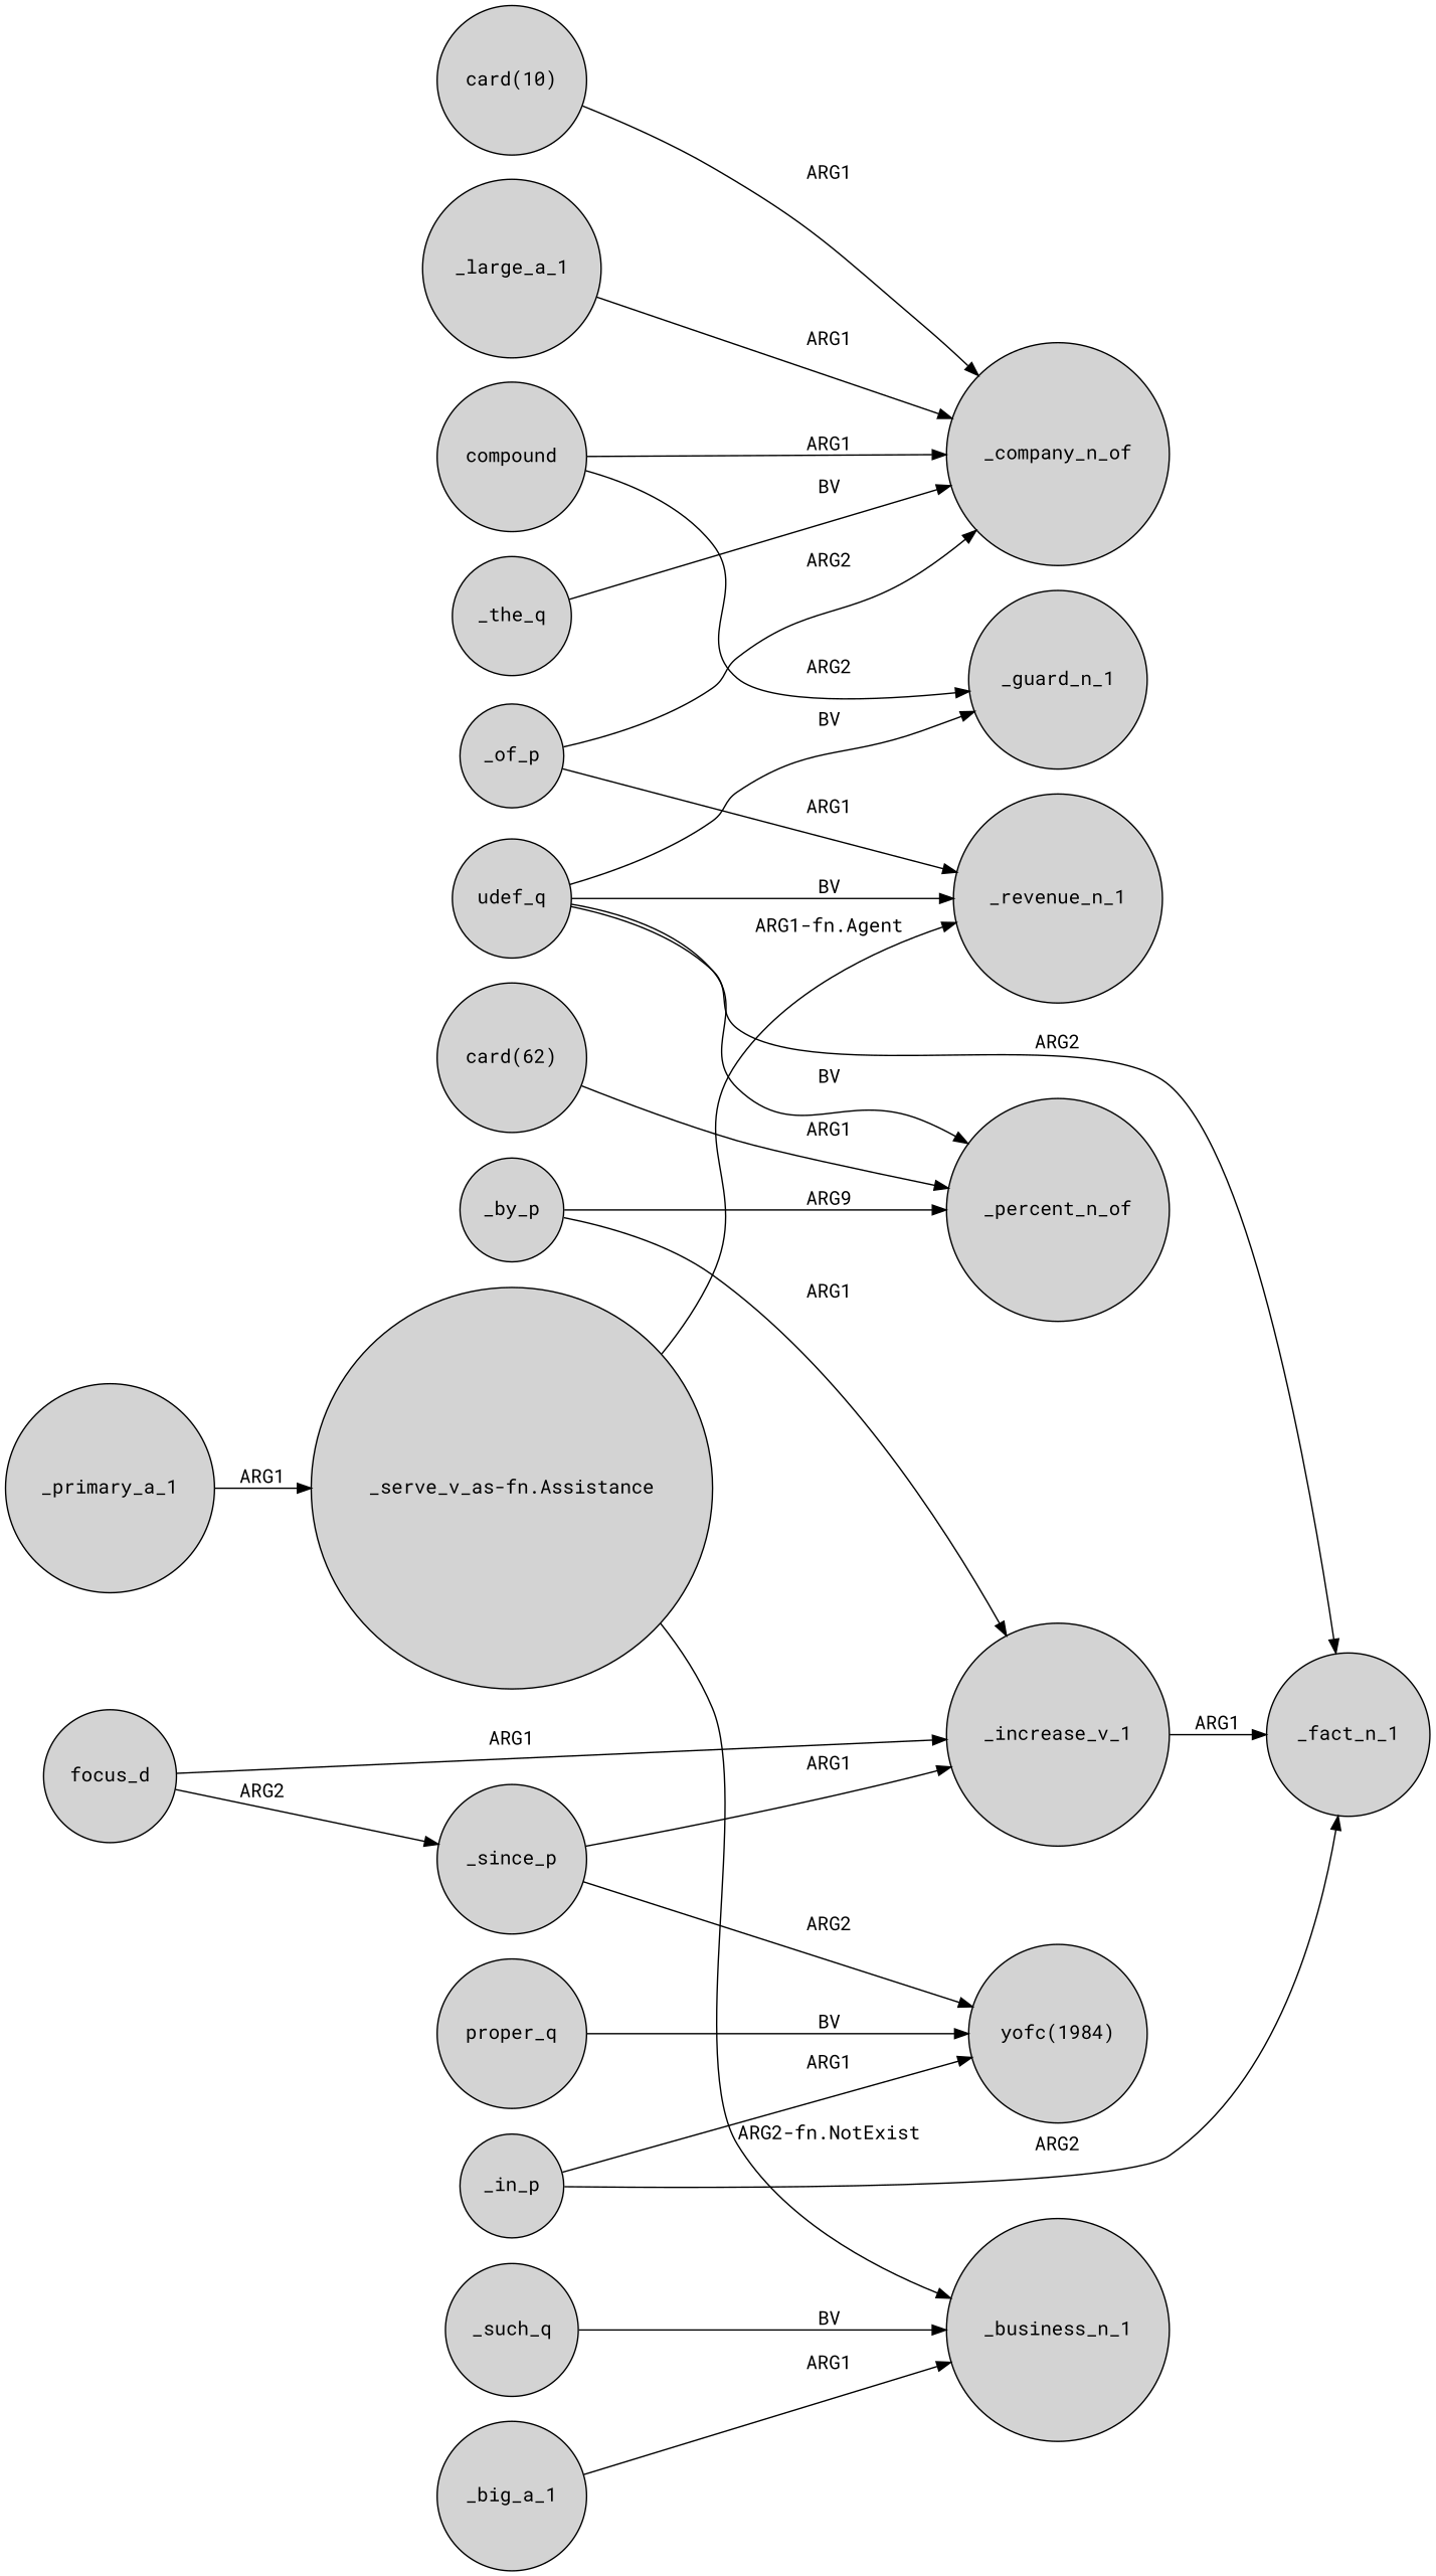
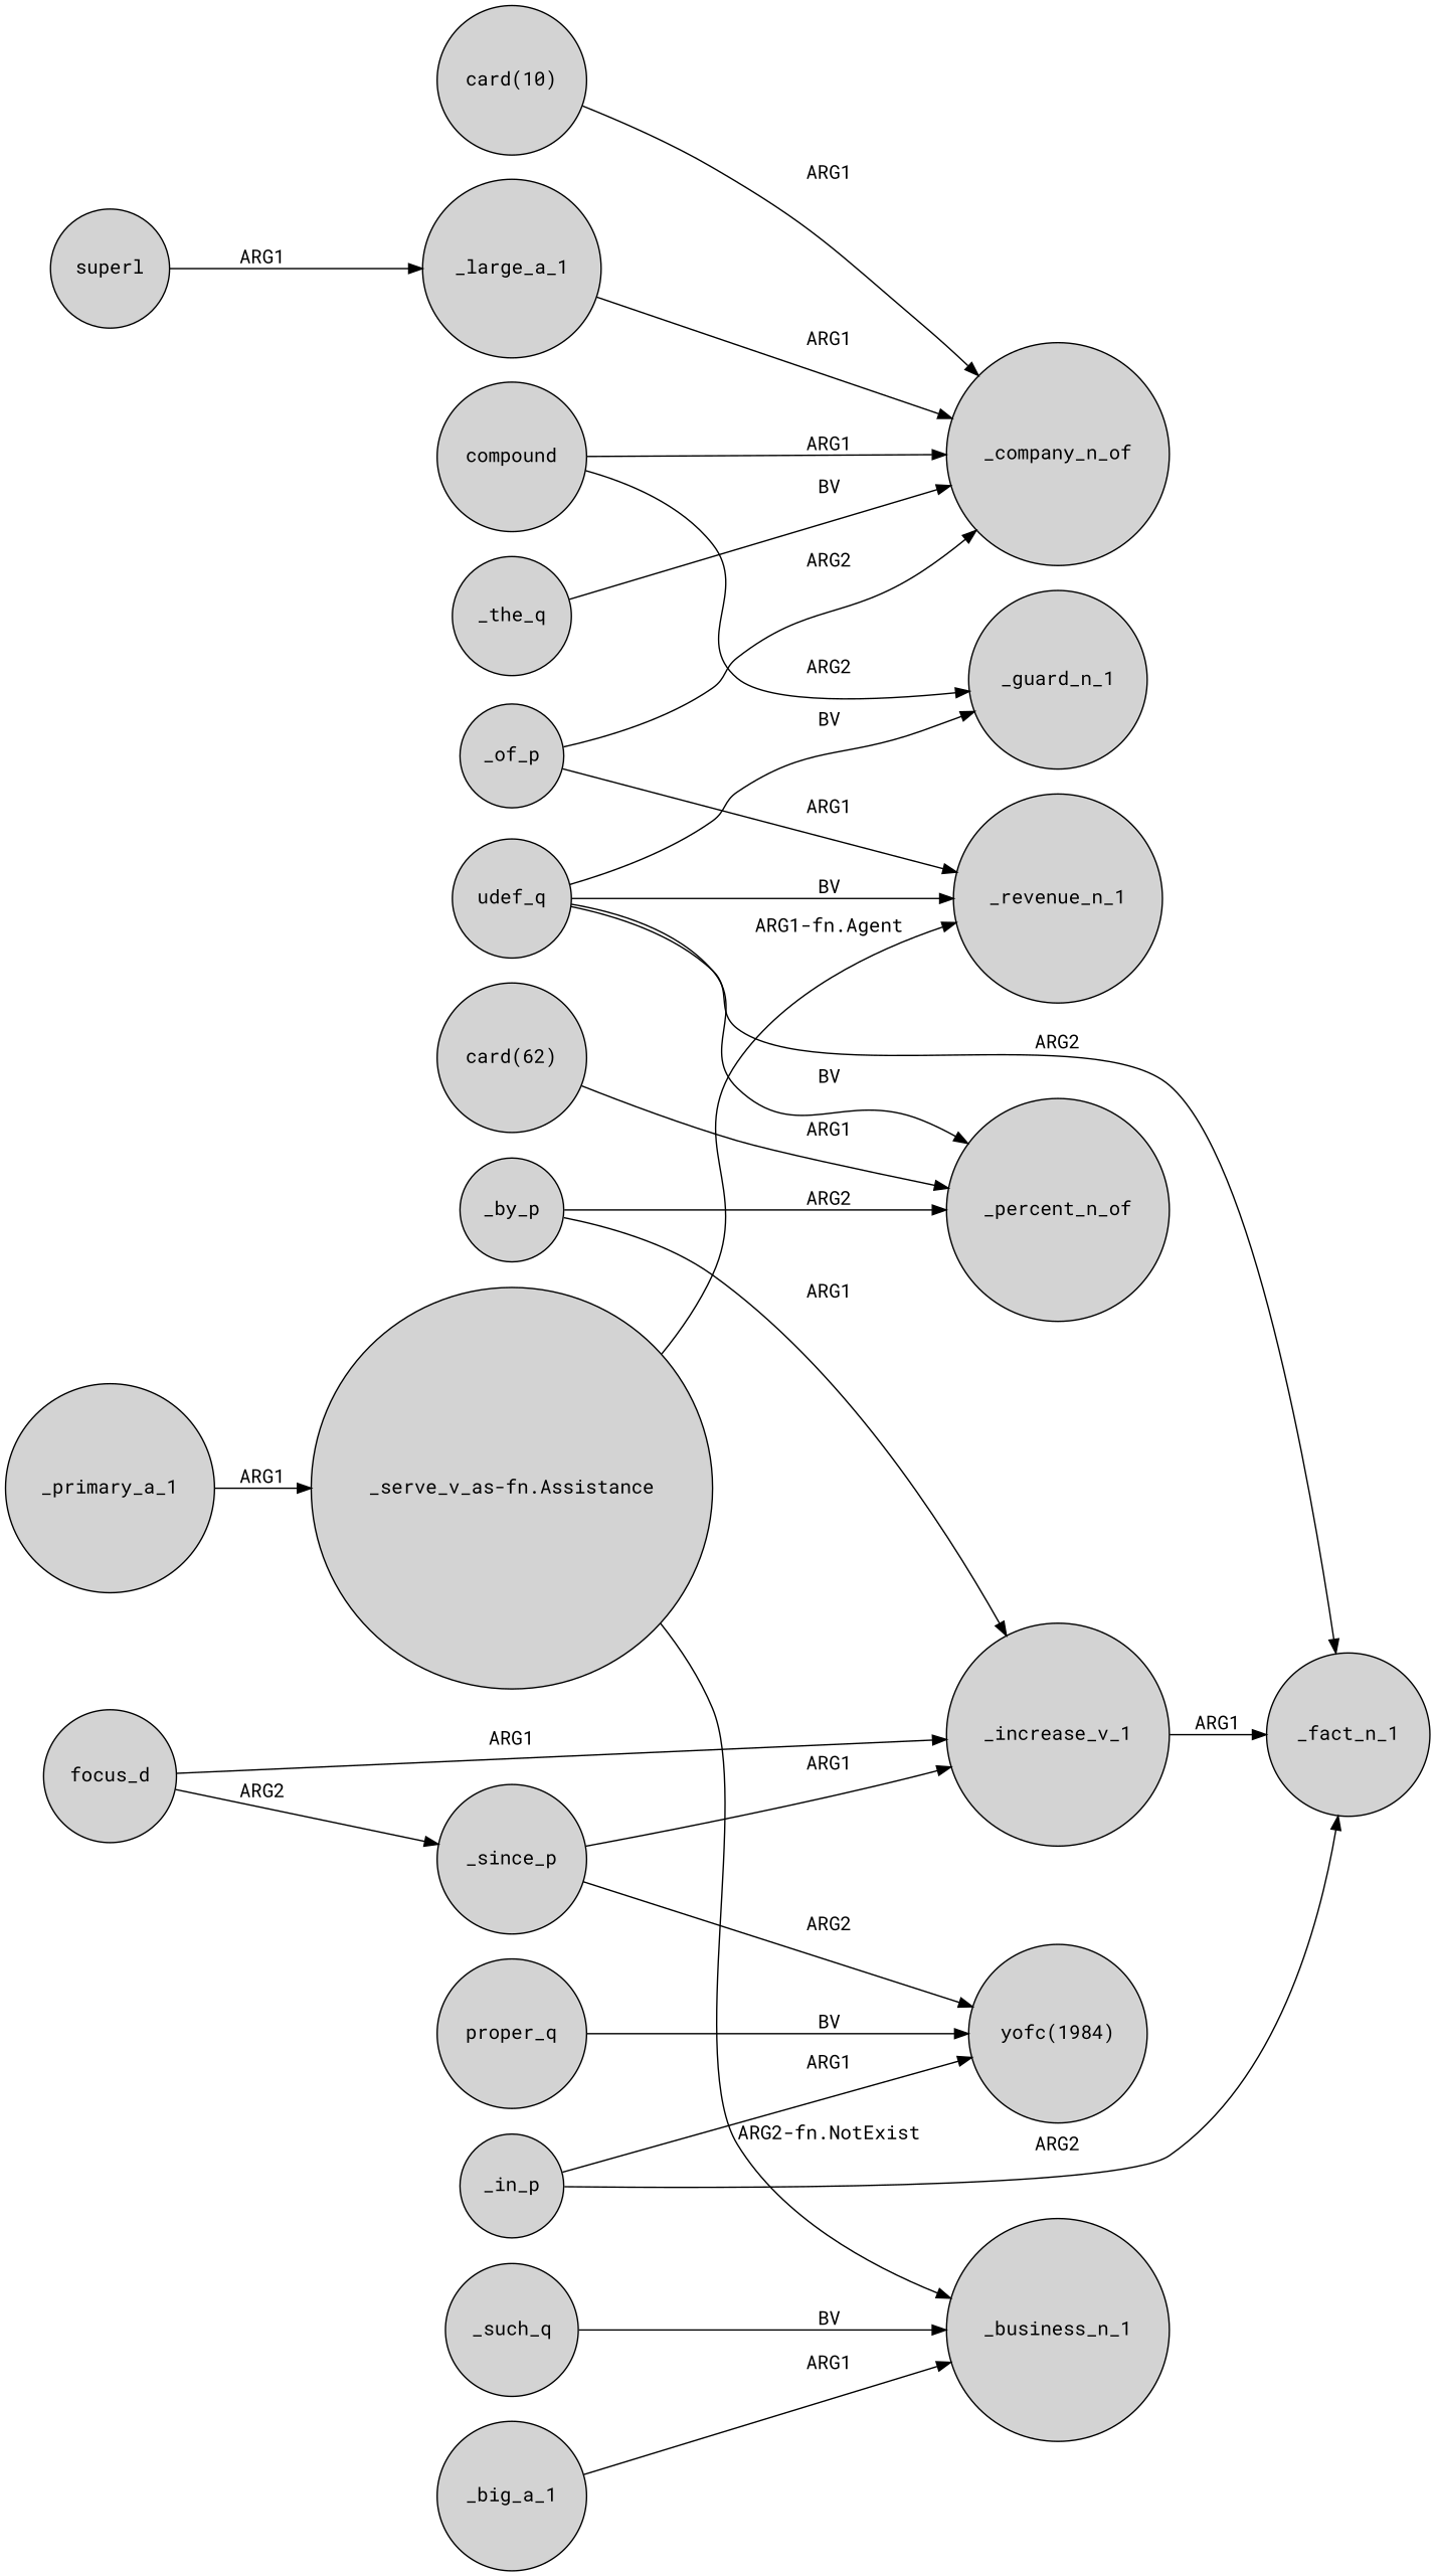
  digraph {
    fontname="Roboto Mono"
    rankdir=LR
    node [fontname="Roboto Mono" shape=circle style=filled]
    edge [fontname="Roboto Mono"]
+   superl
    _large_a_1
    _company_n_of
    focus_d
    _since_p
    _increase_v_1
    "yofc(1984)"
    _fact_n_1
    "_serve_v_as-fn.Assistance"
    _business_n_1
    _revenue_n_1
    _by_p
    _percent_n_of
    _in_p
    udef_q
    _guard_n_1
    proper_q
    _the_q
    "card(10)"
    _primary_a_1
    compound
    _such_q
    _of_p
    _big_a_1
    "card(62)"
+   superl -> _large_a_1 [label=ARG1]
    _large_a_1 -> _company_n_of [label=ARG1]
    focus_d -> _since_p [label=ARG2]
    focus_d -> _increase_v_1 [label=ARG1]
    _since_p -> _increase_v_1 [label=ARG1]
    _since_p -> "yofc(1984)" [label=ARG2]
    _increase_v_1 -> _fact_n_1 [label=ARG1]
    "_serve_v_as-fn.Assistance" -> _business_n_1 [label="ARG2-fn.NotExist"]
    "_serve_v_as-fn.Assistance" -> _revenue_n_1 [label="ARG1-fn.Agent"]
    _by_p -> _increase_v_1 [label=ARG1]
-   _by_p -> _percent_n_of [label=ARG9]
+   _by_p -> _percent_n_of [label=ARG2]
    _in_p -> "yofc(1984)" [label=ARG1]
    _in_p -> _fact_n_1 [label=ARG2]
    udef_q -> _fact_n_1 [label=ARG2]
    udef_q -> _revenue_n_1 [label=BV]
    udef_q -> _percent_n_of [label=BV]
    udef_q -> _guard_n_1 [label=BV]
    proper_q -> "yofc(1984)" [label=BV]
    _the_q -> _company_n_of [label=BV]
    "card(10)" -> _company_n_of [label=ARG1]
    _primary_a_1 -> "_serve_v_as-fn.Assistance" [label=ARG1]
    compound -> _company_n_of [label=ARG1]
    compound -> _guard_n_1 [label=ARG2]
    _such_q -> _business_n_1 [label=BV]
    _of_p -> _company_n_of [label=ARG2]
    _of_p -> _revenue_n_1 [label=ARG1]
    _big_a_1 -> _business_n_1 [label=ARG1]
    "card(62)" -> _percent_n_of [label=ARG1]
  }
